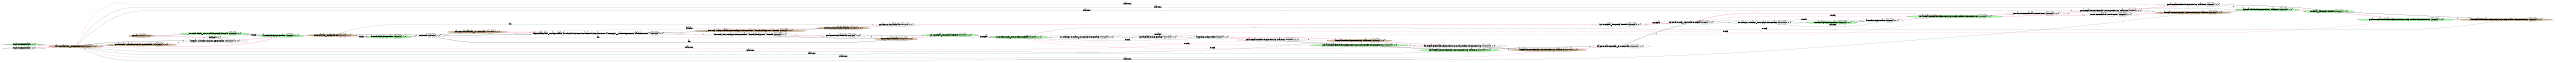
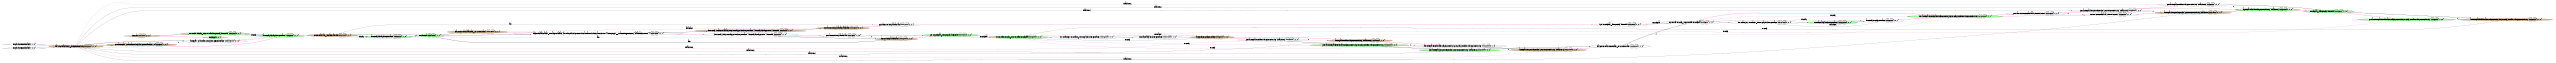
  digraph {
    rankdir=LR
    node [fillcolor=white shape=ellipse style=filled]
    edge [color=black style=bold]
-   n1 [label="newCluster.start()@@@9@@@['1', '1', '1']"]
+   n1 [fillcolor=palegreen label="newCluster.start()@@@9@@@['1', '1', '1']"]
    n2 [fillcolor=tan label="assertTrue(timing.awaitLatch(latch))@@@13@@@['0', '1', '0']"]
    n3 [label="BackgroundCallback callback = new BackgroundCallback(){@Override public void processResult(CuratorFramework client,CuratorEvent event){if (event.getType() == CuratorEventType.RECONFIG) {callbackLatch.countDown()}}}@@@11@@@['1', '1', '1']"]
    n4 [label="Assert.assertTrue(timing.awaitLatch(latch))@@@13@@@['1', '0', '0']"]
    n5 [fillcolor=tan label="final CountDownLatch callbackLatch = new CountDownLatch(1)@@@10@@@['0', '0', '1']"]
    n6 [fillcolor=palegreen label="byte(( newConfigData = client.getConfig().forEnsemble()@@@14@@@['1', '1', '0']"]
    n7 [fillcolor=tan label="client.reconfig().inBackground(callback).joining(toReconfigSpec(newCluster.getInstances())).fromConfig(oldConfig.getVersion()).forEnsemble()@@@19@@@['0', '0', '1']"]
    n8 [label="client.reconfig().joining(toReconfigSpec(newCluster.getInstances())).fromConfig(oldConfig.getVersion()).forEnsemble()@@@12@@@['1', '1', '0']"]
    n9 [fillcolor=tan label="Assert.assertTrue(timing.awaitLatch(callbackLatch))@@@20@@@['0', '0', '1']"]
    n10 [fillcolor=tan label="Assert.assertEquals(((CuratorFrameworkImpl)client).getEnsembleTracker(),null)@@@5@@@['1', '0', '0']"]
    n11 [fillcolor=palegreen label="assertConfig(oldConfig,cluster.getInstances())@@@6@@@['1', '1', '1']"]
    n12 [label="assertEquals(((CuratorFrameworkImpl)client).getEnsembleTracker(),null)@@@5@@@['0', '1', '0']"]
    n13 [fillcolor=tan label="CountDownLatch latch = setChangeWaiter(client)@@@7@@@['1', '1', '1']"]
-   n14 [fillcolor=palegreen label="testAddWithoutEnsembleTracker['0', '1', '0']" shape=diamond]
+   n14 [label="testAddWithoutEnsembleTracker['0', '1', '0']" shape=diamond]
    n15 [fillcolor=tan label="final String initialClusterCS = cluster.getConnectString()@@@3@@@['1', '1', '0']"]
    n16 [fillcolor=palegreen label="Assert.assertEquals(client.getZookeeperClient().getCurrentConnectionString(),initialClusterCS)@@@21@@@['1', '0', '0']"]
    n17 [fillcolor=tan label="assertEquals(client.getZookeeperClient().getCurrentConnectionString(),initialClusterCS)@@@21@@@['0', '1', '0']"]
    n18 [label="Assert.assertEquals(client.getZookeeperClient().getCurrentConnectionString(),initialClusterCS)@@@29@@@['1', '0', '0']"]
    n19 [label="Assert.assertEquals(ensembleProvider.getConnectionString(),initialClusterCS)@@@19@@@['1', '0', '0']"]
    n20 [fillcolor=tan label="assertEquals(ensembleProvider.getConnectionString(),initialClusterCS)@@@19@@@['0', '1', '0']"]
    n21 [label="Assert.assertEquals(ensembleProvider.getConnectionString(),initialClusterCS)@@@30@@@['1', '0', '0']"]
    n22 [fillcolor=tan label="assertEquals(client.getZookeeperClient().getCurrentConnectionString(),initialClusterCS)@@@29@@@['0', '1', '0']"]
    n23 [fillcolor=palegreen label="assertEquals(ensembleProvider.getConnectionString(),initialClusterCS)@@@30@@@['0', '1', '0']"]
    n24 [label="Assert.assertTrue(timing.awaitLatch(latch))@@@21@@@['0', '0', '1']"]
    n25 [fillcolor=palegreen label="assertConfig(oldConfig,cluster.getInstances())@@@8@@@['1', '1', '0']"]
    n26 [label="byte(( newConfigData = client.getConfig().forEnsemble()@@@22@@@['0', '0', '1']"]
    n27 [fillcolor=palegreen label="QuorumVerifier newConfig = toQuorumVerifier(newConfigData)@@@15@@@['1', '1', '0']"]
-   n28 [label="testAddAsync['0', '0', '1']" shape=diamond]
-   n29 [fillcolor=tan label="client.start()@@@4@@@['0', '0', '1']"]
+   n28 [fillcolor=palegreen label="testAddAsync['0', '0', '1']" shape=diamond]
+   n29 [fillcolor=tan label="client.start()@@@4@@@['0', '0', '1']" shape=diamond]
    n30 [fillcolor=palegreen label="QuorumVerifier oldConfig = toQuorumVerifier(client.getConfig().forEnsemble())@@@5@@@['0', '0', '1']"]
    n31 [fillcolor=palegreen label="Assert.assertNotEquals(EnsembleTracker.configToConnectionString(newConfig),ensembleProvider.getConnectionString())@@@32@@@['1', '0', '0']"]
    n32 [fillcolor=tan label="assertNotEquals(EnsembleTracker.configToConnectionString(newConfig),ensembleProvider.getConnectionString())@@@32@@@['0', '1', '0']"]
    n33 [label="final CountDownLatch reconnectLatch = new CountDownLatch(1)@@@22@@@['1', '1', '0']"]
    n34 [label="QuorumVerifier newConfig = toQuorumVerifier(newConfigData)@@@23@@@['1', '1', '1']"]
    n35 [label="Assert.assertTrue(reconnectLatch.await(2,TimeUnit.SECONDS))@@@28@@@['1', '0', '0']"]
    n36 [label="assertTrue(reconnectLatch.await(2,TimeUnit.SECONDS))@@@28@@@['0', '1', '0']"]
    n37 [fillcolor=palegreen label="Assert.assertNotEquals(EnsembleTracker.configToConnectionString(newConfig),ensembleProvider.getConnectionString())@@@20@@@['1', '0', '0']"]
    n38 [fillcolor=palegreen label="Assert.assertEquals(EnsembleTracker.configToConnectionString(newConfig),ensembleProvider.getConnectionString())@@@27@@@['1', '1', '1']"]
    n39 [label="assertNotEquals(EnsembleTracker.configToConnectionString(newConfig),ensembleProvider.getConnectionString())@@@20@@@['0', '1', '0']"]
    n40 [fillcolor=palegreen label="newConfigData = client.getConfig().forEnsemble()@@@31@@@['1', '1', '0']"]
    n41 [label="List<InstanceSpec> newInstances = Lists.newArrayList(cluster.getInstances())@@@24@@@['0', '0', '1']"]
    n42 [fillcolor=palegreen label="newInstances.addAll(newCluster.getInstances())@@@25@@@['0', '0', '1']"]
    n43 [label="assertConfig(newConfig,newInstances)@@@26@@@['0', '0', '1']"]
    n44 [label="testAddWithoutEnsembleTracker['1', '0', '0']" shape=diamond]
    n45 [label="List<InstanceSpec> newInstances = Lists.newArrayList(cluster.getInstances())@@@16@@@['1', '1', '0']"]
-   n46 [label="assertConfig(newConfig,newInstances)@@@18@@@['1', '1', '0']"]
+   n46 [fillcolor=tan label="assertConfig(newConfig,newInstances)@@@18@@@['1', '1', '0']"]
    n47 [label="newInstances.addAll(newCluster.getInstances())@@@17@@@['1', '1', '0']"]
    n1 -> n2 [label=latch]
    n1 -> n3
    n1 -> n4 [color=deeppink label=latch style=solid]
    n1 -> n5
    n2 -> n6 [color=deeppink]
    n3 -> n7
    n3 -> n8 [color=deeppink]
    n4 -> n2 [label=0 style=dashed]
    n4 -> n6
    n5 -> n3 [color=deeppink]
    n5 -> n9 [color=deeppink label=callbackLatch style=solid]
    n6 -> n27 [color=deeppink]
    n6 -> n27 [label=newConfigData style=solid]
    n7 -> n9
    n8 -> n2
    n8 -> n4 [color=deeppink]
    n9 -> n24 [color=deeppink]
    n10 -> n11 [color=deeppink]
    n10 -> n12 [color=deeppink label=0 style=dashed]
    n11 -> n13 [color=deeppink]
    n12 -> n11 [color=deeppink]
    n13 -> n1
    n13 -> n24 [label=latch style=solid]
    n13 -> n25 [color=deeppink label=oldConfig style=solid]
    n13 -> n25
    n14 -> n15 [color=deeppink]
    n15 -> n10
    n15 -> n12
    n15 -> n16 [label=initialClusterCS style=solid]
    n15 -> n17 [color=deeppink label=initialClusterCS style=solid]
    n15 -> n18 [label=initialClusterCS style=solid]
    n15 -> n19 [color=deeppink label=initialClusterCS style=solid]
    n15 -> n20 [label=initialClusterCS style=solid]
    n15 -> n21 [color=deeppink label=initialClusterCS style=solid]
    n15 -> n22 [label=initialClusterCS style=solid]
    n15 -> n23 [label=initialClusterCS style=solid]
    n16 -> n17 [color=deeppink label=0 style=dashed]
    n16 -> n33
    n17 -> n33 [color=deeppink]
    n18 -> n21 [color=deeppink]
    n18 -> n22 [label=0 style=dashed]
    n19 -> n20 [label=0 style=dashed]
    n19 -> n37
    n19 -> n38 [label=0 style=dashed]
    n20 -> n39 [color=deeppink]
    n21 -> n23 [label=0 style=dashed]
    n21 -> n40
    n22 -> n23
    n23 -> n40 [color=deeppink]
    n24 -> n26 [color=deeppink]
    n25 -> n1
    n26 -> n34 [color=deeppink label=newConfigData style=solid]
    n26 -> n34 [color=deeppink]
    n27 -> n31 [color=deeppink label=newConfig style=solid]
    n27 -> n32 [label=newConfig style=solid]
    n27 -> n37 [color=deeppink label=newConfig style=solid]
    n27 -> n39 [color=deeppink label=newConfig style=solid]
    n27 -> n45
    n27 -> n46 [label=newConfig style=solid]
    n29 -> n28 [color=deeppink]
    n29 -> n30
    n30 -> n11 [label=oldConfig style=solid]
    n30 -> n11
    n31 -> n32 [color=deeppink label=0 style=dashed]
    n33 -> n34
    n34 -> n38 [color=deeppink]
    n34 -> n38 [color=deeppink label=newConfig style=solid]
    n34 -> n41
    n34 -> n43 [label=newConfig style=solid]
    n35 -> n18 [color=deeppink]
    n35 -> n36 [label=0 style=dashed]
    n36 -> n22 [color=deeppink]
    n37 -> n16
    n37 -> n39 [label=0 style=dashed]
    n38 -> n35 [color=deeppink]
    n38 -> n36 [color=deeppink]
    n39 -> n17
    n40 -> n31 [color=deeppink]
    n40 -> n32
    n41 -> n42
    n41 -> n43 [label=newInstances style=solid]
    n42 -> n43
    n43 -> n38 [color=deeppink]
    n44 -> n15 [color=deeppink]
    n45 -> n46 [label=newInstances style=solid]
    n45 -> n47
    n46 -> n19 [color=deeppink]
    n46 -> n20 [color=deeppink]
    n47 -> n46 [color=deeppink]
  }
